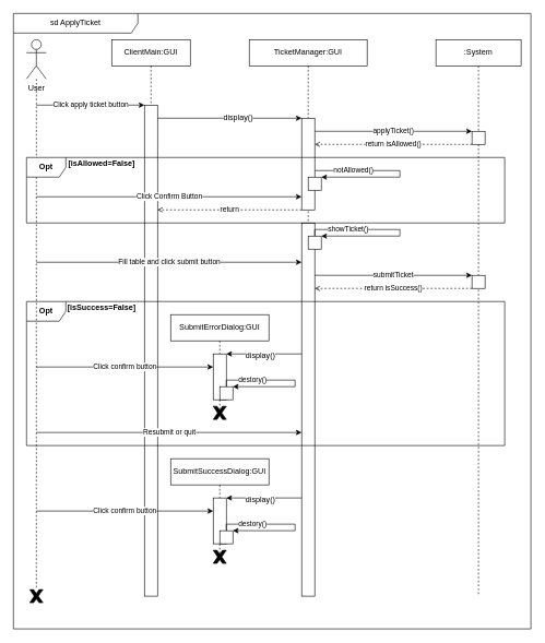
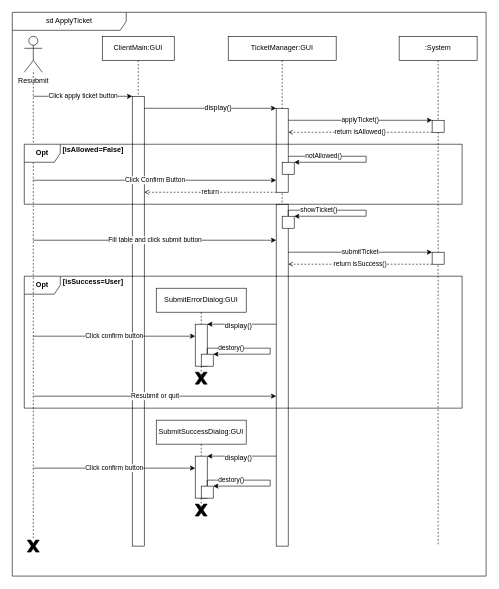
  <mxCell id="0" />
  <mxCell id="1" parent="0" />
  <mxCell id="2" value="sd ApplyTicket" style="shape=umlFrame;whiteSpace=wrap;html=1;width=190;height=30;container=1;movable=1;resizable=1;rotatable=1;deletable=1;editable=1;connectable=1;" parent="1" vertex="1"><mxGeometry width="790" height="940" as="geometry" x="20" y="20" /></mxCell>
- <mxCell id="3" value="User" style="shape=umlActor;verticalLabelPosition=bottom;labelBackgroundColor=#ffffff;verticalAlign=top;html=1;" parent="1" vertex="1"><mxGeometry x="40" y="60" width="30" height="60" as="geometry" /></mxCell>
+ <mxCell id="3" value="Resubmit" style="shape=umlActor;verticalLabelPosition=bottom;labelBackgroundColor=#ffffff;verticalAlign=top;html=1;" parent="1" vertex="1"><mxGeometry x="40" y="60" width="30" height="60" as="geometry" /></mxCell>
  <mxCell id="4" value="applyTicket()" style="endArrow=classic;html=1;" parent="1" edge="1"><mxGeometry width="50" height="50" relative="1" as="geometry"><mxPoint x="480" y="200" as="sourcePoint" /><mxPoint x="720" y="200" as="targetPoint" /></mxGeometry></mxCell>
  <mxCell id="5" value="notAllowed()" style="endArrow=classic;html=1;edgeStyle=orthogonalEdgeStyle;entryX=1;entryY=0;entryDx=0;entryDy=0;rounded=0;" parent="1" target="19" edge="1"><mxGeometry x="-0.547" width="50" height="50" relative="1" as="geometry"><mxPoint x="480" y="260" as="sourcePoint" /><mxPoint x="530" y="280" as="targetPoint" /><Array as="points"><mxPoint x="610" y="260" /><mxPoint x="610" y="270" /></Array><mxPoint as="offset" /></mxGeometry></mxCell>
  <mxCell id="6" value="return" style="endArrow=open;html=1;dashed=1;endFill=0;" parent="1" edge="1"><mxGeometry width="50" height="50" relative="1" as="geometry"><mxPoint x="460" y="320" as="sourcePoint" /><mxPoint x="240" y="320" as="targetPoint" /><Array as="points"><mxPoint x="360" y="320" /></Array></mxGeometry></mxCell>
  <mxCell id="7" value="ClientMain:GUI" style="shape=umlLifeline;perimeter=lifelinePerimeter;whiteSpace=wrap;html=1;container=1;collapsible=0;recursiveResize=0;outlineConnect=0;" parent="1" vertex="1"><mxGeometry x="170" y="60" width="120" height="850" as="geometry" /></mxCell>
  <mxCell id="8" value="" style="rounded=0;whiteSpace=wrap;html=1;" parent="7" vertex="1"><mxGeometry x="50" y="100" width="20" height="750" as="geometry" /></mxCell>
  <mxCell id="9" value="Click apply ticket button" style="endArrow=classic;html=1;" parent="1" edge="1"><mxGeometry width="50" height="50" relative="1" as="geometry"><mxPoint x="55" y="160" as="sourcePoint" /><mxPoint x="220" y="160" as="targetPoint" /></mxGeometry></mxCell>
  <mxCell id="10" value="" style="endArrow=classic;html=1;" parent="1" edge="1"><mxGeometry width="50" height="50" relative="1" as="geometry"><mxPoint x="240" y="180" as="sourcePoint" /><mxPoint x="460" y="180" as="targetPoint" /></mxGeometry></mxCell>
  <mxCell id="11" value="display()" style="text;html=1;align=center;verticalAlign=middle;resizable=0;points=[];labelBackgroundColor=#ffffff;" parent="10" vertex="1" connectable="0"><mxGeometry x="0.109" y="2" relative="1" as="geometry"><mxPoint as="offset" /></mxGeometry></mxCell>
  <mxCell id="12" value=":System" style="shape=umlLifeline;perimeter=lifelinePerimeter;whiteSpace=wrap;html=1;container=1;collapsible=0;recursiveResize=0;outlineConnect=0;" parent="1" vertex="1"><mxGeometry x="665" y="60" width="130" height="850" as="geometry" /></mxCell>
  <mxCell id="13" value="" style="rounded=0;whiteSpace=wrap;html=1;" parent="12" vertex="1"><mxGeometry x="55" y="140" width="20" height="20" as="geometry" /></mxCell>
  <mxCell id="14" value="" style="rounded=0;whiteSpace=wrap;html=1;" parent="12" vertex="1"><mxGeometry x="55" y="360" width="20" height="20" as="geometry" /></mxCell>
  <mxCell id="15" value="return isAllowed()" style="endArrow=open;html=1;dashed=1;endFill=0;" parent="1" edge="1"><mxGeometry width="50" height="50" relative="1" as="geometry"><mxPoint x="720" y="220" as="sourcePoint" /><mxPoint x="480" y="220" as="targetPoint" /></mxGeometry></mxCell>
  <mxCell id="16" value="&lt;b&gt;[isAllowed=False]&lt;/b&gt;" style="text;html=1;strokeColor=none;fillColor=none;align=center;verticalAlign=middle;whiteSpace=wrap;rounded=0;" parent="1" vertex="1"><mxGeometry x="100" y="240" width="110" height="20" as="geometry" /></mxCell>
  <mxCell id="17" value="TicketManager:GUI" style="shape=umlLifeline;perimeter=lifelinePerimeter;whiteSpace=wrap;html=1;container=1;collapsible=0;recursiveResize=0;outlineConnect=0;" parent="1" vertex="1"><mxGeometry x="380" y="60" width="180" height="850" as="geometry" /></mxCell>
  <mxCell id="18" value="" style="rounded=0;whiteSpace=wrap;html=1;" parent="17" vertex="1"><mxGeometry x="80" y="120" width="20" height="140" as="geometry" /></mxCell>
  <mxCell id="19" value="" style="rounded=0;whiteSpace=wrap;html=1;" parent="17" vertex="1"><mxGeometry x="90" y="210" width="20" height="20" as="geometry" /></mxCell>
  <mxCell id="20" value="" style="rounded=0;whiteSpace=wrap;html=1;" parent="17" vertex="1"><mxGeometry x="80" y="280" width="20" height="570" as="geometry" /></mxCell>
  <mxCell id="21" value="" style="rounded=0;whiteSpace=wrap;html=1;" parent="17" vertex="1"><mxGeometry x="90" y="300" width="20" height="20" as="geometry" /></mxCell>
  <mxCell id="22" value="showTicket()" style="endArrow=classic;html=1;edgeStyle=orthogonalEdgeStyle;entryX=1;entryY=0;entryDx=0;entryDy=0;rounded=0;" parent="17" target="21" edge="1"><mxGeometry x="-0.547" width="50" height="50" relative="1" as="geometry"><mxPoint x="100" y="300" as="sourcePoint" /><mxPoint x="150" y="310" as="targetPoint" /><Array as="points"><mxPoint x="230" y="290" /><mxPoint x="230" y="300" /></Array><mxPoint as="offset" /></mxGeometry></mxCell>
  <mxCell id="23" value="Fill table and click submit button" style="endArrow=classic;html=1;" parent="1" edge="1"><mxGeometry width="50" height="50" relative="1" as="geometry"><mxPoint x="55" y="400" as="sourcePoint" /><mxPoint x="460" y="400" as="targetPoint" /></mxGeometry></mxCell>
  <mxCell id="24" value="submitTicket" style="endArrow=classic;html=1;" parent="1" edge="1"><mxGeometry width="50" height="50" relative="1" as="geometry"><mxPoint x="480" y="420" as="sourcePoint" /><mxPoint x="720" y="420" as="targetPoint" /></mxGeometry></mxCell>
  <mxCell id="25" value="return isSuccess()" style="endArrow=open;html=1;dashed=1;endFill=0;" parent="1" edge="1"><mxGeometry width="50" height="50" relative="1" as="geometry"><mxPoint x="720" y="440" as="sourcePoint" /><mxPoint x="480" y="440" as="targetPoint" /></mxGeometry></mxCell>
  <mxCell id="26" value="&lt;b&gt;Opt&lt;/b&gt;" style="shape=umlFrame;whiteSpace=wrap;html=1;movable=0;resizable=0;rotatable=0;deletable=0;editable=0;connectable=0;" parent="1" vertex="1"><mxGeometry x="40" y="460" width="730" height="220" as="geometry" /></mxCell>
- <mxCell id="27" value="&lt;b&gt;[isSuccess=False]&lt;/b&gt;" style="text;html=1;strokeColor=none;fillColor=none;align=center;verticalAlign=middle;whiteSpace=wrap;rounded=0;" parent="1" vertex="1"><mxGeometry x="100" y="460" width="110" height="20" as="geometry" /></mxCell>
+ <mxCell id="27" value="&lt;b&gt;[isSuccess=User]&lt;/b&gt;" style="text;html=1;strokeColor=none;fillColor=none;align=center;verticalAlign=middle;whiteSpace=wrap;rounded=0;" parent="1" vertex="1"><mxGeometry x="100" y="460" width="110" height="20" as="geometry" /></mxCell>
  <mxCell id="28" value="SubmitErrorDialog:GUI" style="shape=umlLifeline;perimeter=lifelinePerimeter;whiteSpace=wrap;html=1;container=1;collapsible=0;recursiveResize=0;outlineConnect=0;" parent="1" vertex="1"><mxGeometry x="260" y="480" width="150" height="150" as="geometry" /></mxCell>
  <mxCell id="29" value="" style="verticalLabelPosition=bottom;verticalAlign=top;html=1;shape=mxgraph.basic.x;fillColor=#000000;" parent="28" vertex="1"><mxGeometry x="65" y="140" width="20" height="20" as="geometry" /></mxCell>
  <mxCell id="30" value="" style="rounded=0;whiteSpace=wrap;html=1;" parent="1" vertex="1"><mxGeometry x="325" y="540" width="20" height="70" as="geometry" /></mxCell>
  <mxCell id="31" value="" style="endArrow=classic;html=1;" parent="1" edge="1"><mxGeometry width="50" height="50" relative="1" as="geometry"><mxPoint x="460" y="540" as="sourcePoint" /><mxPoint x="345" y="540" as="targetPoint" /></mxGeometry></mxCell>
  <mxCell id="32" value="display()" style="text;html=1;align=center;verticalAlign=middle;resizable=0;points=[];labelBackgroundColor=#ffffff;" parent="31" vertex="1" connectable="0"><mxGeometry x="0.109" y="2" relative="1" as="geometry"><mxPoint as="offset" /></mxGeometry></mxCell>
  <mxCell id="33" value="Click confirm button" style="endArrow=classic;html=1;" parent="1" edge="1"><mxGeometry width="50" height="50" relative="1" as="geometry"><mxPoint x="55" y="560" as="sourcePoint" /><mxPoint x="325" y="560" as="targetPoint" /></mxGeometry></mxCell>
  <mxCell id="34" value="" style="rounded=0;whiteSpace=wrap;html=1;" parent="1" vertex="1"><mxGeometry x="335" y="590" width="20" height="20" as="geometry" /></mxCell>
  <mxCell id="35" value="destory()" style="endArrow=classic;html=1;edgeStyle=orthogonalEdgeStyle;entryX=1;entryY=0;entryDx=0;entryDy=0;rounded=0;" parent="1" target="34" edge="1"><mxGeometry x="-0.547" width="50" height="50" relative="1" as="geometry"><mxPoint x="345" y="590" as="sourcePoint" /><mxPoint x="35" y="560" as="targetPoint" /><Array as="points"><mxPoint x="345" y="580" /><mxPoint x="450" y="580" /><mxPoint x="450" y="590" /></Array><mxPoint as="offset" /></mxGeometry></mxCell>
  <mxCell id="36" value="Resubmit or quit" style="endArrow=classic;html=1;" parent="1" edge="1"><mxGeometry width="50" height="50" relative="1" as="geometry"><mxPoint x="55" y="660" as="sourcePoint" /><mxPoint x="460" y="660" as="targetPoint" /></mxGeometry></mxCell>
  <mxCell id="37" value="SubmitSuccessDialog:GUI" style="shape=umlLifeline;perimeter=lifelinePerimeter;whiteSpace=wrap;html=1;container=1;collapsible=0;recursiveResize=0;outlineConnect=0;" parent="1" vertex="1"><mxGeometry x="260" y="700" width="150" height="150" as="geometry" /></mxCell>
  <mxCell id="38" value="" style="verticalLabelPosition=bottom;verticalAlign=top;html=1;shape=mxgraph.basic.x;fillColor=#000000;" parent="37" vertex="1"><mxGeometry x="65" y="140" width="20" height="20" as="geometry" /></mxCell>
  <mxCell id="39" value="" style="endArrow=classic;html=1;" parent="1" edge="1"><mxGeometry width="50" height="50" relative="1" as="geometry"><mxPoint x="460" y="760" as="sourcePoint" /><mxPoint x="345" y="760" as="targetPoint" /></mxGeometry></mxCell>
  <mxCell id="40" value="display()" style="text;html=1;align=center;verticalAlign=middle;resizable=0;points=[];labelBackgroundColor=#ffffff;" parent="39" vertex="1" connectable="0"><mxGeometry x="0.109" y="2" relative="1" as="geometry"><mxPoint as="offset" /></mxGeometry></mxCell>
  <mxCell id="41" value="" style="rounded=0;whiteSpace=wrap;html=1;" parent="1" vertex="1"><mxGeometry x="325" y="760" width="20" height="70" as="geometry" /></mxCell>
  <mxCell id="42" value="" style="rounded=0;whiteSpace=wrap;html=1;" parent="1" vertex="1"><mxGeometry x="335" y="810" width="20" height="20" as="geometry" /></mxCell>
  <mxCell id="43" value="destory()" style="endArrow=classic;html=1;edgeStyle=orthogonalEdgeStyle;entryX=1;entryY=0;entryDx=0;entryDy=0;rounded=0;" parent="1" target="42" edge="1"><mxGeometry x="-0.547" width="50" height="50" relative="1" as="geometry"><mxPoint x="345" y="810" as="sourcePoint" /><mxPoint x="35" y="780" as="targetPoint" /><Array as="points"><mxPoint x="345" y="800" /><mxPoint x="450" y="800" /><mxPoint x="450" y="810" /></Array><mxPoint as="offset" /></mxGeometry></mxCell>
  <mxCell id="44" value="Click confirm button" style="endArrow=classic;html=1;" parent="1" edge="1"><mxGeometry width="50" height="50" relative="1" as="geometry"><mxPoint x="55" y="780" as="sourcePoint" /><mxPoint x="325" y="780" as="targetPoint" /></mxGeometry></mxCell>
  <mxCell id="45" value="" style="verticalLabelPosition=bottom;verticalAlign=top;html=1;shape=mxgraph.basic.x;fillColor=#000000;" parent="1" vertex="1"><mxGeometry x="45" y="900" width="20" height="20" as="geometry" /></mxCell>
  <mxCell id="46" value="" style="endArrow=none;dashed=1;html=1;" parent="1" target="45" edge="1"><mxGeometry width="50" height="50" relative="1" as="geometry"><mxPoint x="55" y="120" as="sourcePoint" /><mxPoint x="55" y="1020" as="targetPoint" /></mxGeometry></mxCell>
  <mxCell id="47" value="Click Confirm Button" style="endArrow=classic;html=1;" parent="1" edge="1"><mxGeometry width="50" height="50" relative="1" as="geometry"><mxPoint x="55" y="300" as="sourcePoint" /><mxPoint x="460" y="300" as="targetPoint" /></mxGeometry></mxCell>
  <mxCell id="48" value="&lt;b&gt;Opt&lt;/b&gt;" style="shape=umlFrame;whiteSpace=wrap;html=1;movable=0;resizable=0;rotatable=0;deletable=0;editable=0;connectable=0;" parent="1" vertex="1"><mxGeometry x="40" y="240" width="730" height="100" as="geometry" /></mxCell>
